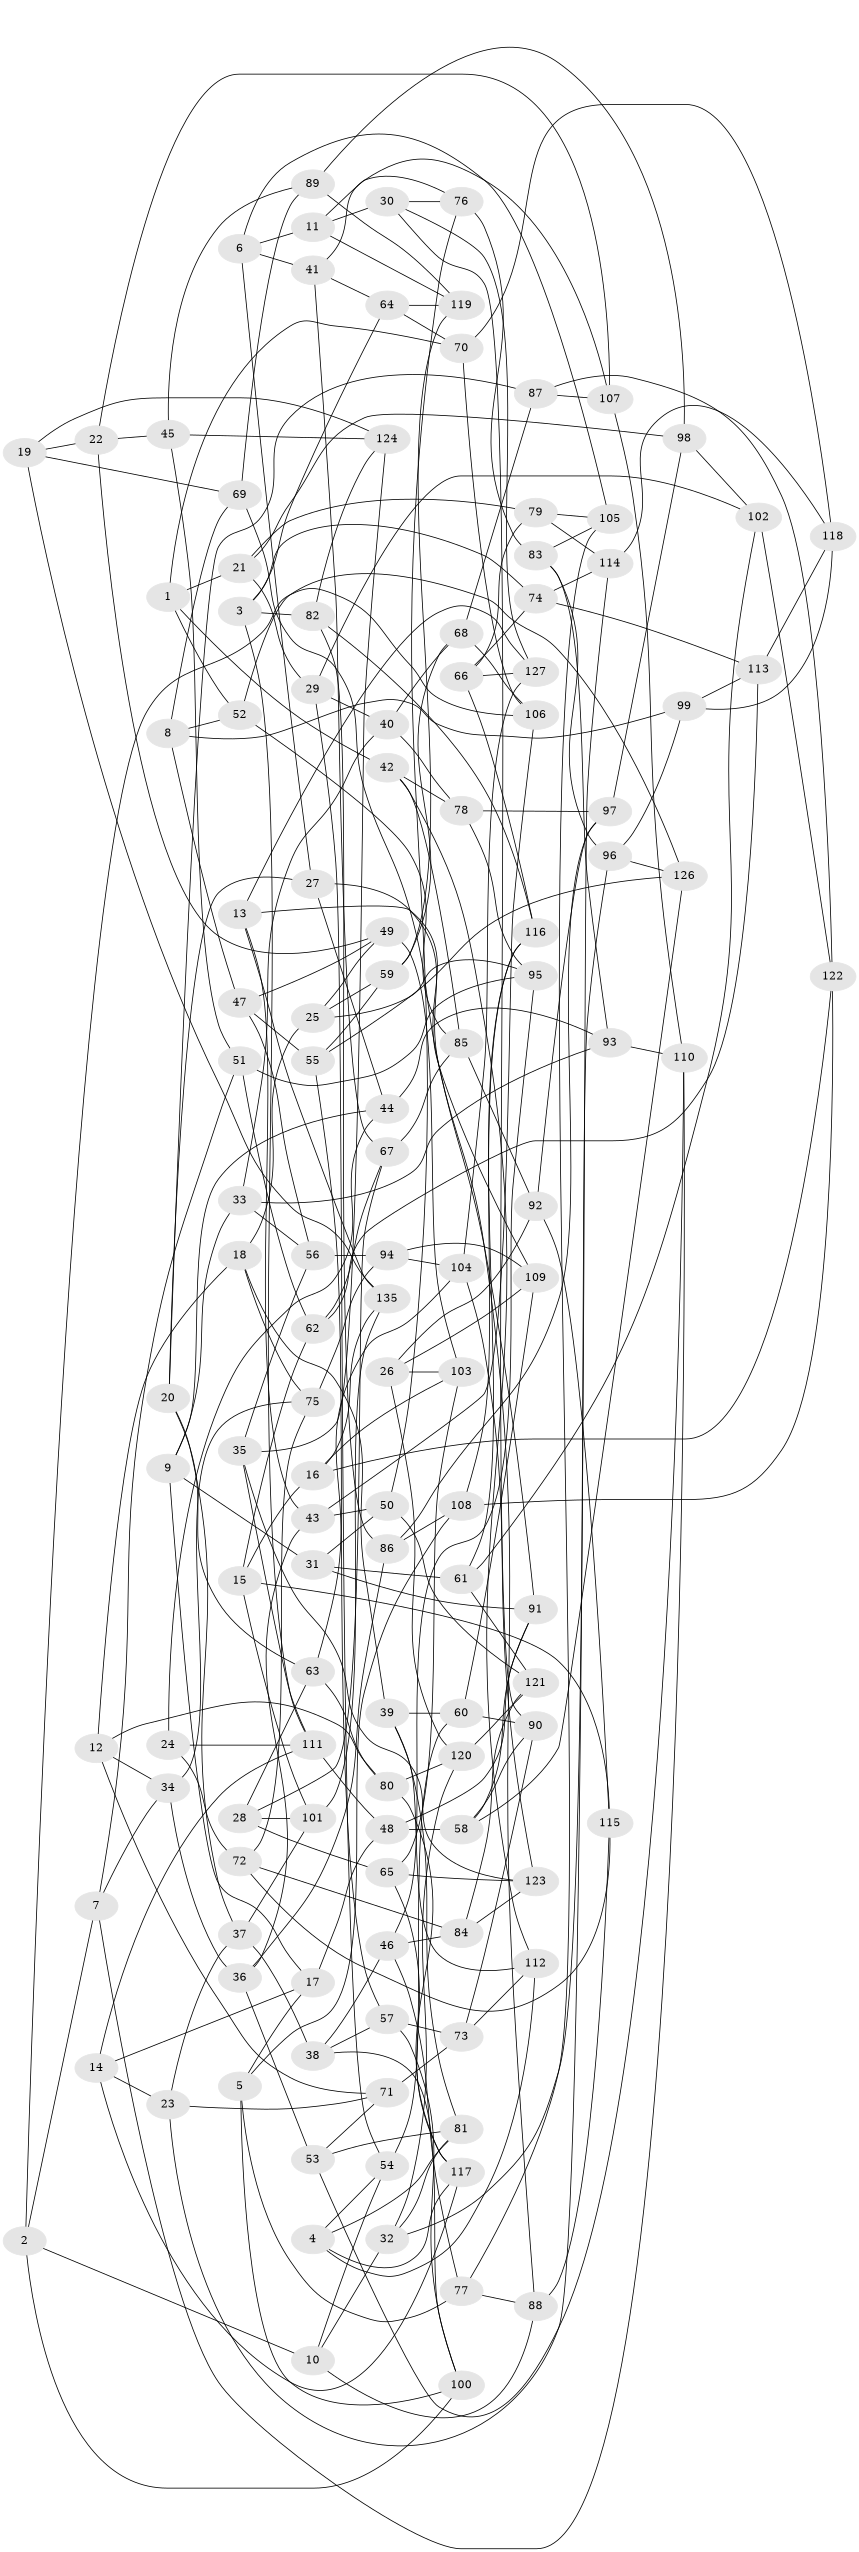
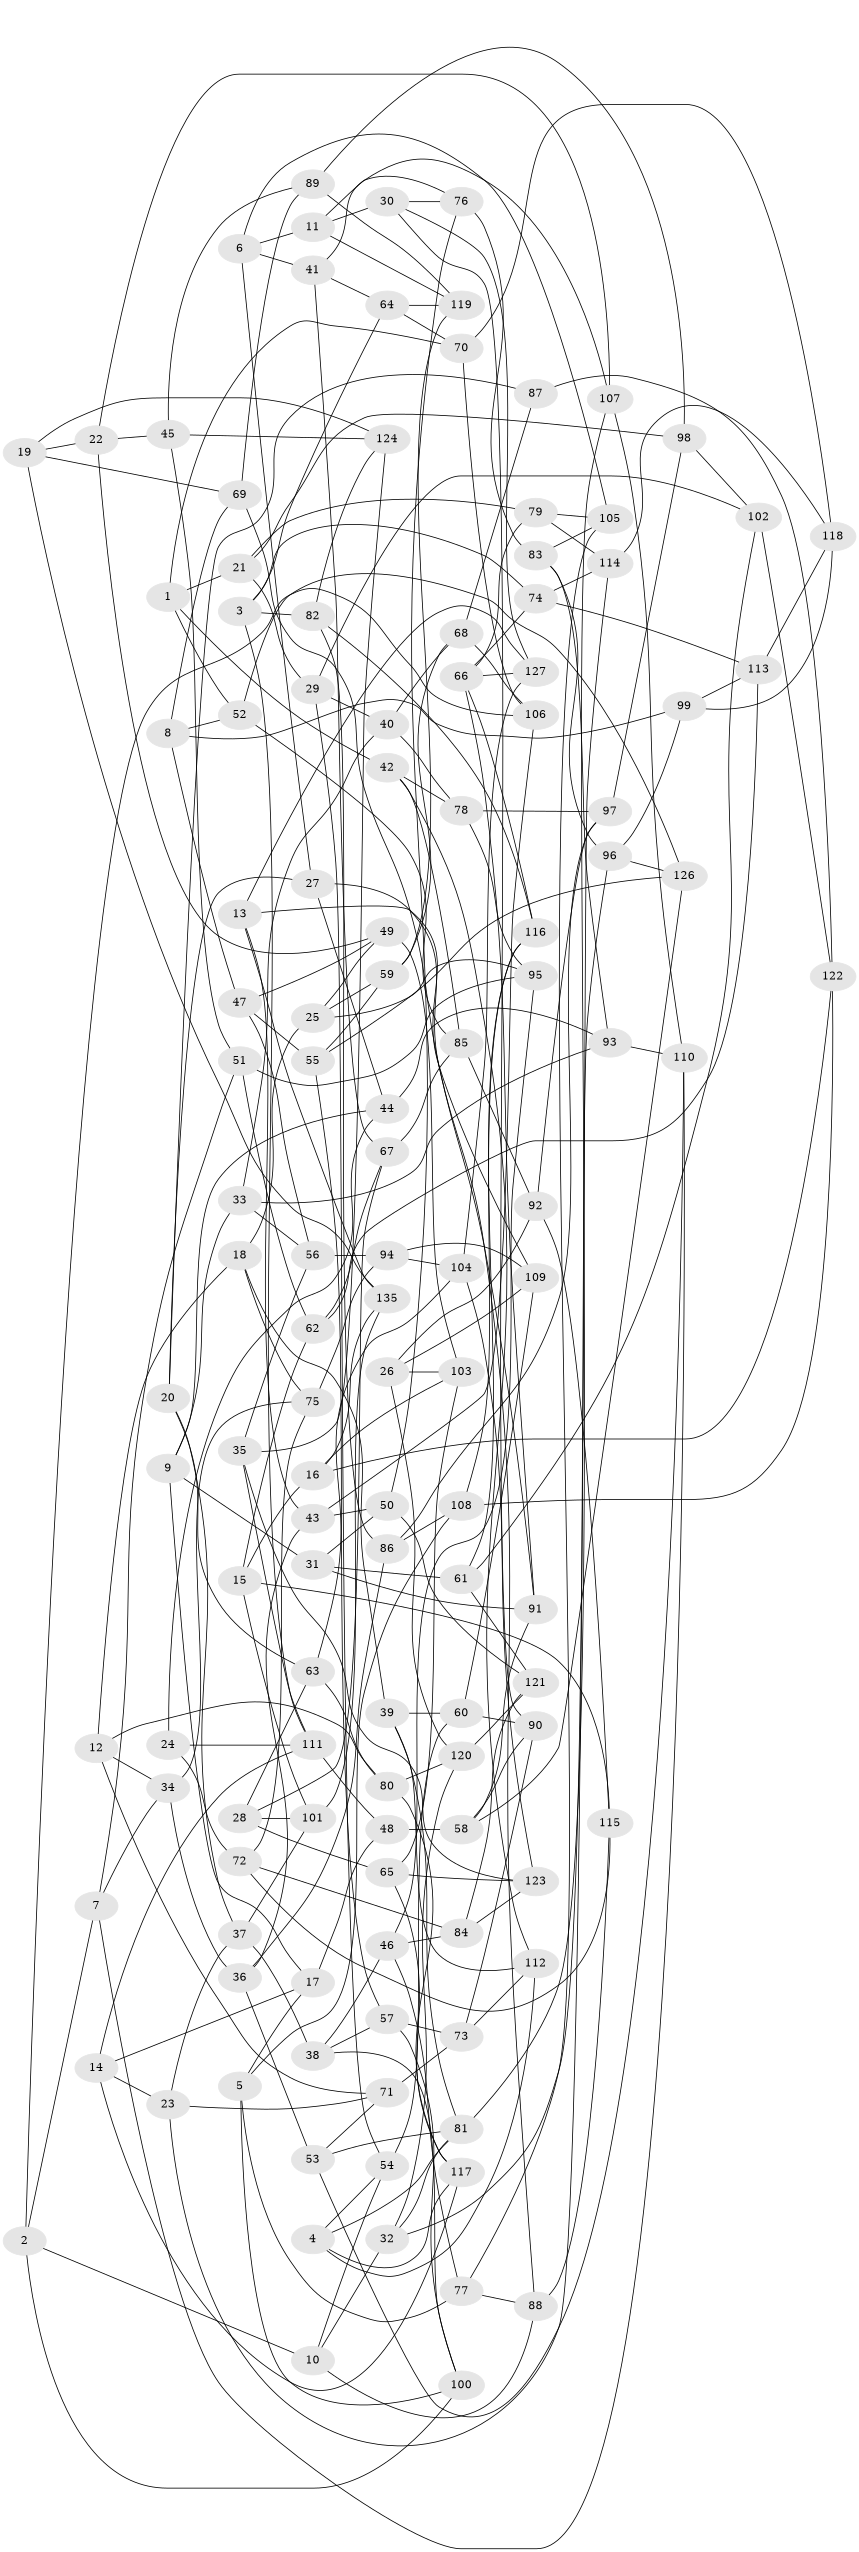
  graph {
    rankdir=LR
    node [color=gray90 style=filled]
    1
    21
    42
    52
    70
    29
    79
    98
    112
    78
    85
    126
    106
    118
    2
    7
    10
    100
    34
    51
    110
    54
    32
    88
    3
    64
    74
    82
    111
    119
    114
    113
    124
    86
    116
    48
    4
    81
    117
    60
    5
    17
    77
    108
    105
    122
    6
    11
    27
    41
    30
    76
    44
    91
    107
    67
    75
    36
    62
    95
    8
    47
    69
    99
    49
    56
    55
    89
    9
    31
    33
    50
    61
    40
    93
    120
    96
    115
    127
    90
    83
    12
    18
    71
    80
    25
    39
    73
    13
    43
    109
    n92 [label=135]
    14
    23
    37
    15
    16
    101
    103
    58
    59
    94
    19
    22
    45
    20
    63
    87
    38
    104
    102
    24
    72
    84
    68
    26
    92
    97
    121
    28
    65
    123
    53
    35
    46
    57
    66
    1 -- 21
    1 -- 42
    1 -- 52
    1 -- 70
    21 -- 29
    21 -- 79
    21 -- 98
    42 -- 112
    42 -- 78
    42 -- 85
    52 -- 85
    52 -- 126
    70 -- 106
    70 -- 118
    29 -- 54
    29 -- 40
    29 -- 102
    79 -- 114
    79 -- 105
    98 -- 102
    78 -- 95
    78 -- 97
    85 -- 92
    2 -- 106
    2 -- 7
    2 -- 10
    2 -- 100
    7 -- 34
    7 -- 51
    7 -- 110
    10 -- 54
    10 -- 32
    10 -- 88
    34 -- 75
    34 -- 36
    51 -- 62
    51 -- 95
    54 -- 60
    32 -- 81
    32 -- 120
    32 -- 96
    88 -- 115
    3 -- 64
    3 -- 74
    3 -- 82
    3 -- 111
    64 -- 70
    64 -- 119
    74 -- 114
    74 -- 113
    82 -- 124
    82 -- 86
    82 -- 116
    111 -- 48
    114 -- 118
    113 -- 118
    86 -- 108
    86 -- 97
-   48 -- 91
+   66 -- 91
    48 -- 58
    4 -- 112
    4 -- 54
    4 -- 81
    4 -- 117
    60 -- 90
    60 -- 109
    5 -- 100
    5 -- 17
    5 -- 77
    5 -- 108
    17 -- 48
    77 -- 88
    77 -- 105
    108 -- 116
    108 -- 122
    6 -- 105
    6 -- 11
    6 -- 27
    6 -- 41
    11 -- 119
    11 -- 30
    11 -- 76
    27 -- 44
    27 -- 91
    41 -- 64
    41 -- 107
    41 -- 67
    30 -- 76
    30 -- 127
    30 -- 90
    76 -- 83
    44 -- 93
    107 -- 110
    67 -- 85
    75 -- 94
    36 -- 86
    36 -- 43
    36 -- 53
    62 -- 113
    62 -- 67
    8 -- 52
    8 -- 47
    8 -- 69
    8 -- 99
    47 -- 49
    47 -- 56
    47 -- 55
    69 -- 88
    69 -- 89
    99 -- 118
    99 -- 113
    49 -- 103
    56 -- 94
    55 -- 126
    55 -- 59
    55 -- 57
    89 -- 98
    89 -- 119
    9 -- 17
    9 -- 44
    9 -- 31
    9 -- 33
    31 -- 91
    31 -- 50
    31 -- 61
    33 -- 56
    33 -- 40
    33 -- 93
    50 -- 76
    50 -- 121
    61 -- 116
    61 -- 102
    61 -- 121
    40 -- 78
    40 -- 68
    93 -- 110
    120 -- 121
    96 -- 126
    96 -- 99
    83 -- 105
    83 -- 93
    83 -- 96
    12 -- 34
    12 -- 18
    12 -- 71
    12 -- 80
    18 -- 75
    18 -- 25
    18 -- 39
    71 -- 73
    80 -- 117
    80 -- 120
    25 -- 95
    25 -- 49
    25 -- 59
    39 -- 112
    39 -- 81
    39 -- 60
    73 -- 112
    73 -- 90
    13 -- 127
    13 -- 43
    13 -- 109
    13 -- n92
    43 -- 106
    43 -- 50
    14 -- 111
    14 -- 117
    14 -- 17
    14 -- 23
    23 -- 114
    23 -- 71
    23 -- 37
    37 -- 101
    37 -- 38
    15 -- 62
    15 -- 115
    15 -- 16
    15 -- 101
    16 -- 122
    16 -- n92
    16 -- 103
    101 -- n92
    58 -- 126
    58 -- 91
    58 -- 90
    59 -- 119
    59 -- 68
    94 -- 109
    94 -- 104
    19 -- 124
    19 -- 69
    19 -- n92
    19 -- 22
    22 -- 107
    22 -- 49
    22 -- 45
    45 -- 51
    45 -- 124
    45 -- 89
    20 -- 27
    20 -- 37
    20 -- 63
    20 -- 87
    63 -- 80
    63 -- 104
    87 -- 122
-   87 -- 107
+   81 -- 107
    38 -- 100
    38 -- 46
    38 -- 57
    104 -- 127
    104 -- 123
    102 -- 122
    24 -- 111
    24 -- 44
    24 -- 72
    72 -- 75
    72 -- 115
    72 -- 84
    84 -- 121
    84 -- 123
    68 -- 106
    68 -- 87
    26 -- 120
    26 -- 109
    26 -- 103
    26 -- 92
    92 -- 115
    92 -- 97
    97 -- 98
    28 -- 67
    28 -- 101
    28 -- 63
    28 -- 65
    65 -- 117
    65 -- 103
    65 -- 123
    53 -- 110
    53 -- 81
    53 -- 71
    35 -- 111
    35 -- 124
    35 -- 56
    35 -- 123
    46 -- 77
    46 -- 95
    46 -- 84
    57 -- 100
    57 -- 73
    66 -- 79
    66 -- 74
    66 -- 116
    66 -- 127
  }
